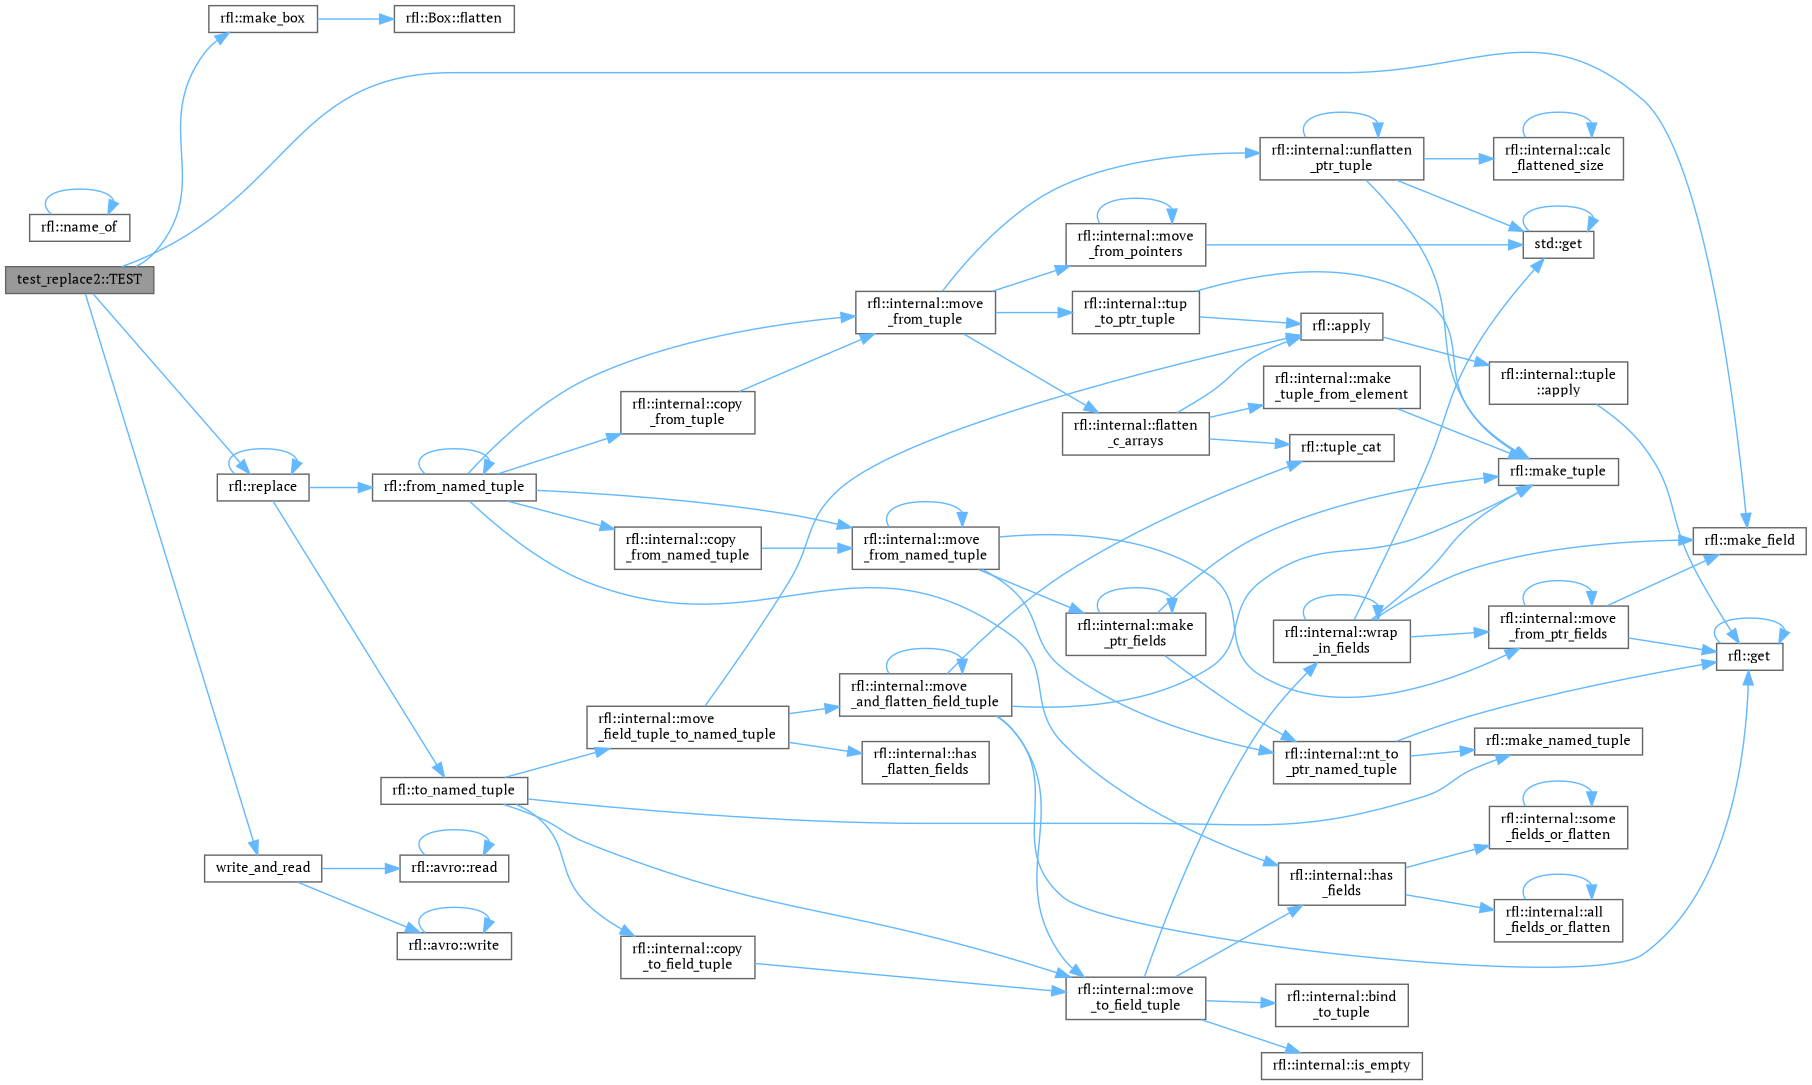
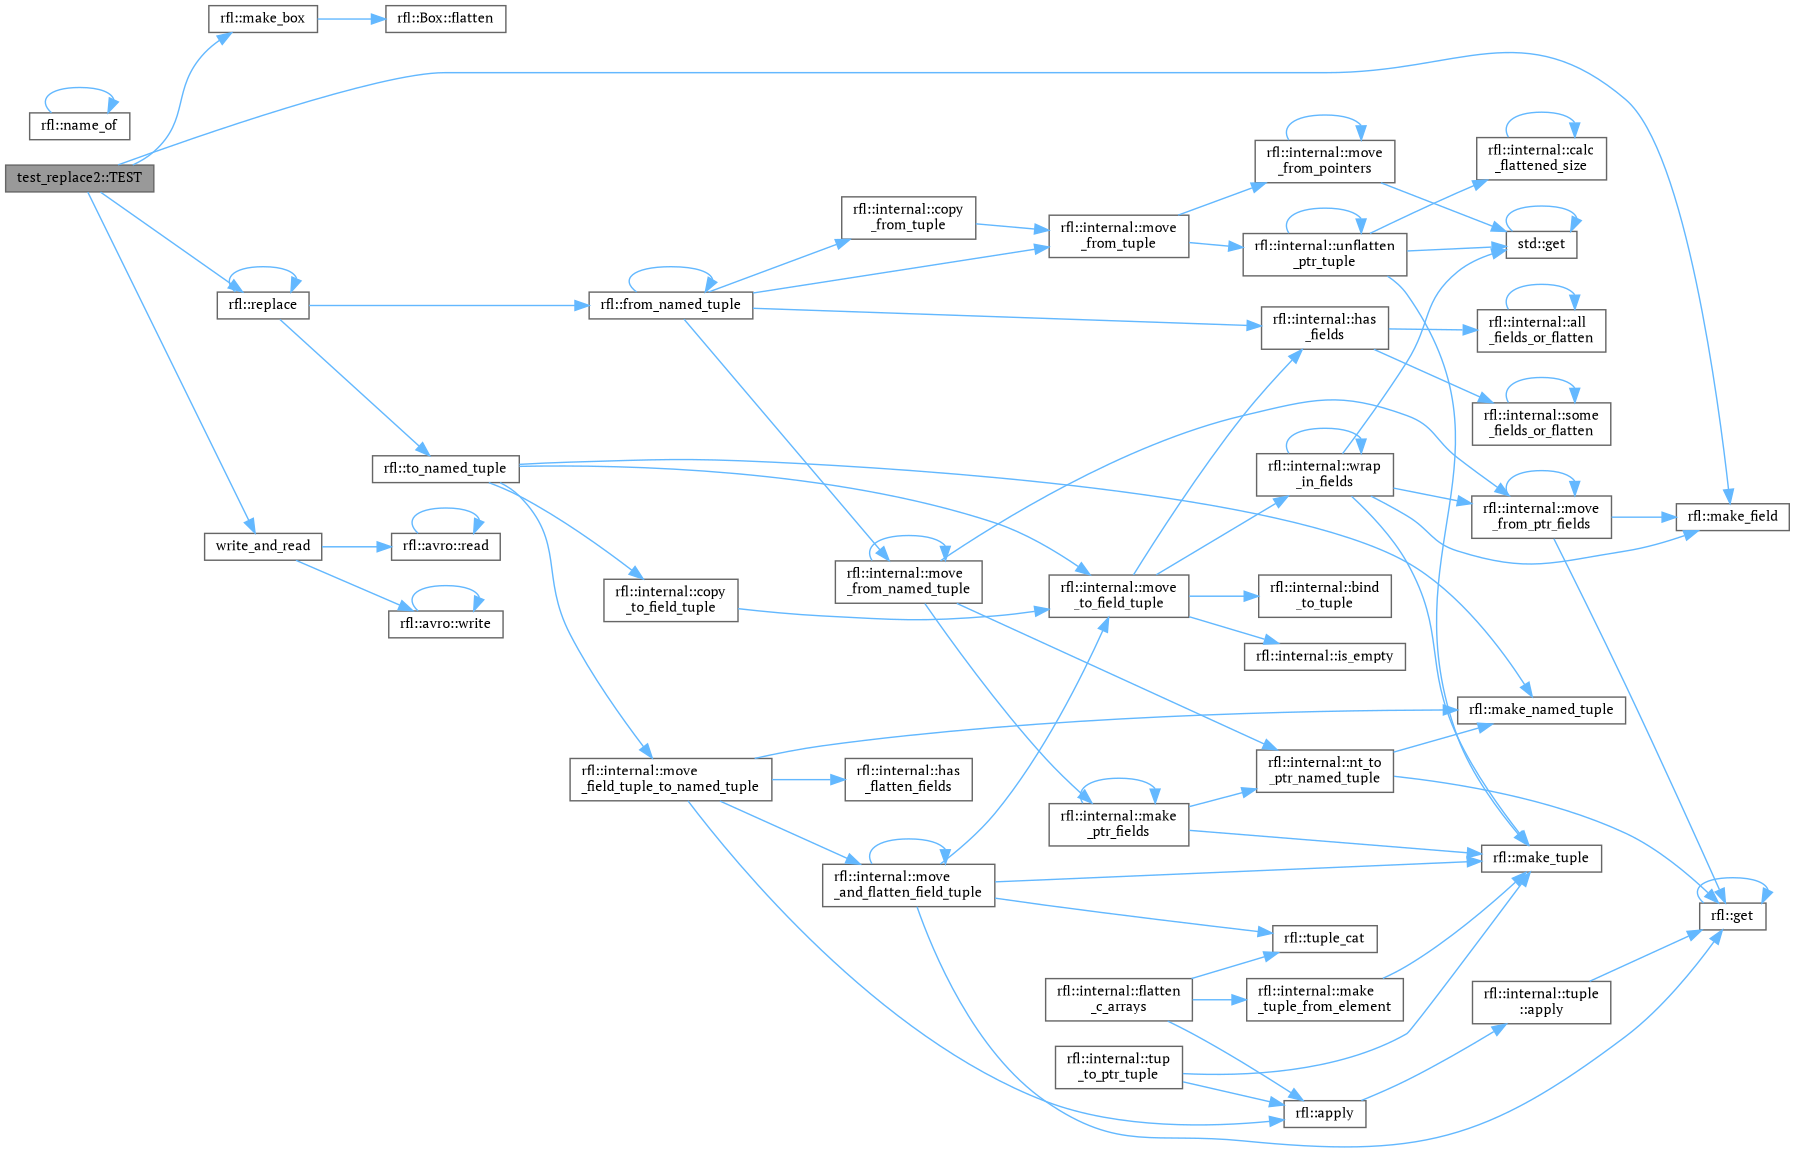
  digraph {
    fontname="PT Serif"
    rankdir=LR
    node [color=grey40 fillcolor=white fontname="PT Serif" fontsize=10 shape=box style=filled]
    edge [color=steelblue1 fontname="PT Serif" fontsize=10 labelfontname=Helvetica labelfontsize=10 style=solid]
    n1 [color=gray40 fillcolor=grey60 fontcolor=black height=0.2 label="test_replace2::TEST" width=0.4]
    n2 [height=0.2 label="rfl::make_box" width=0.4]
    n3 [height=0.2 label="rfl::make_field" width=0.4]
    n4 [height=0.2 label="rfl::replace" width=0.4]
    n5 [height=0.2 label=write_and_read width=0.4]
    n6 [height=0.2 label="rfl::Box::flatten" width=0.4]
    n7 [height=0.2 label="rfl::from_named_tuple" width=0.4]
    n8 [height=0.2 label="rfl::to_named_tuple" width=0.4]
    n9 [height=0.2 label="rfl::avro::read" width=0.4]
    n10 [height=0.2 label="rfl::avro::write" width=0.4]
-   n11 [height=0.2 label="rfl::internal::copy\l_from_named_tuple" width=0.4]
    n12 [height=0.2 label="rfl::internal::move\l_from_named_tuple" width=0.4]
    n13 [height=0.2 label="rfl::internal::copy\l_from_tuple" width=0.4]
    n14 [height=0.2 label="rfl::internal::move\l_from_tuple" width=0.4]
    n15 [height=0.2 label="rfl::internal::has\l_fields" width=0.4]
    n16 [height=0.2 label="rfl::make_named_tuple" width=0.4]
    n17 [height=0.2 label="rfl::internal::copy\l_to_field_tuple" width=0.4]
    n18 [height=0.2 label="rfl::internal::move\l_to_field_tuple" width=0.4]
    n19 [height=0.2 label="rfl::internal::move\l_field_tuple_to_named_tuple" width=0.4]
    n20 [height=0.2 label="rfl::internal::make\l_ptr_fields" width=0.4]
    n21 [height=0.2 label="rfl::internal::nt_to\l_ptr_named_tuple" width=0.4]
    n22 [height=0.2 label="rfl::internal::move\l_from_ptr_fields" width=0.4]
    n23 [height=0.2 label="rfl::internal::flatten\l_c_arrays" width=0.4]
    n24 [height=0.2 label="rfl::internal::move\l_from_pointers" width=0.4]
    n25 [height=0.2 label="rfl::internal::tup\l_to_ptr_tuple" width=0.4]
    n26 [height=0.2 label="rfl::internal::unflatten\l_ptr_tuple" width=0.4]
    n27 [height=0.2 label="rfl::internal::all\l_fields_or_flatten" width=0.4]
    n28 [height=0.2 label="rfl::internal::some\l_fields_or_flatten" width=0.4]
    n29 [height=0.2 label="rfl::make_tuple" width=0.4]
    n30 [height=0.2 label="rfl::get" width=0.4]
    n31 [height=0.2 label="rfl::apply" width=0.4]
    n32 [height=0.2 label="rfl::internal::make\l_tuple_from_element" width=0.4]
    n33 [height=0.2 label="rfl::tuple_cat" width=0.4]
    n34 [height=0.2 label="std::get" width=0.4]
    n35 [height=0.2 label="rfl::internal::calc\l_flattened_size" width=0.4]
    n36 [height=0.2 label="rfl::internal::tuple\l::apply" width=0.4]
    n37 [height=0.2 label="rfl::internal::bind\l_to_tuple" width=0.4]
    n38 [height=0.2 label="rfl::internal::is_empty" width=0.4]
    n39 [height=0.2 label="rfl::internal::wrap\l_in_fields" width=0.4]
    n40 [height=0.2 label="rfl::internal::has\l_flatten_fields" width=0.4]
    n41 [height=0.2 label="rfl::internal::move\l_and_flatten_field_tuple" width=0.4]
    n42 [height=0.2 label="rfl::name_of" width=0.4]
    n1 -> n2
    n1 -> n3
    n1 -> n4
    n1 -> n5
    n2 -> n6
    n4 -> n4
    n4 -> n7
    n4 -> n8
    n5 -> n9
    n5 -> n10
    n7 -> n7
-   n7 -> n11
    n7 -> n12
    n7 -> n13
    n7 -> n14
    n7 -> n15
    n8 -> n16
    n8 -> n17
    n8 -> n18
    n8 -> n19
    n9 -> n9
    n10 -> n10
-   n11 -> n12
    n12 -> n12
    n12 -> n20
    n12 -> n21
    n12 -> n22
    n13 -> n14
-   n14 -> n23
    n14 -> n24
-   n14 -> n25
    n14 -> n26
    n15 -> n27
    n15 -> n28
    n17 -> n18
    n18 -> n15
    n18 -> n37
    n18 -> n38
    n18 -> n39
+   n19 -> n16
    n19 -> n31
    n19 -> n40
    n19 -> n41
    n20 -> n20
    n20 -> n21
    n20 -> n29
    n21 -> n16
    n21 -> n30
    n22 -> n3
    n22 -> n22
    n22 -> n30
    n23 -> n31
    n23 -> n32
    n23 -> n33
    n24 -> n24
    n24 -> n34
    n25 -> n29
    n25 -> n31
    n26 -> n26
    n26 -> n29
    n26 -> n34
    n26 -> n35
    n27 -> n27
    n28 -> n28
    n30 -> n30
    n31 -> n36
    n32 -> n29
    n34 -> n34
    n35 -> n35
    n36 -> n30
    n39 -> n3
    n39 -> n22
    n39 -> n29
    n39 -> n34
    n39 -> n39
    n41 -> n18
    n41 -> n29
    n41 -> n30
    n41 -> n33
    n41 -> n41
    n42 -> n42
  }
